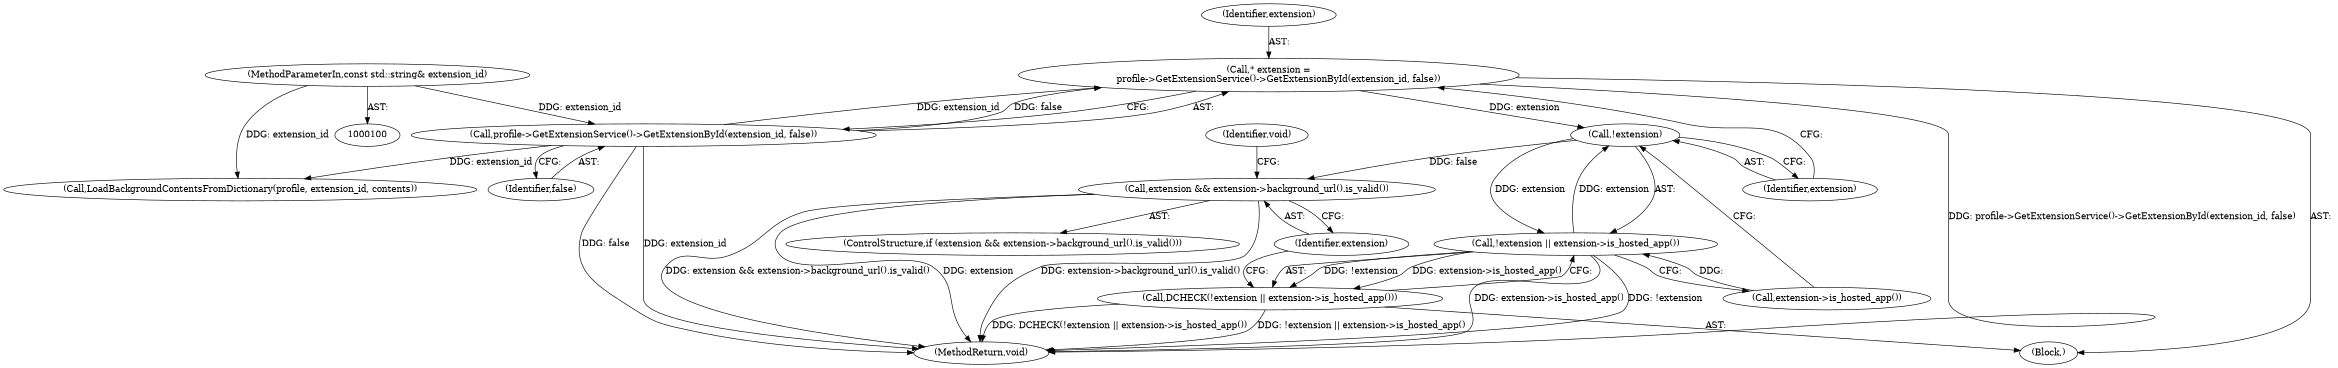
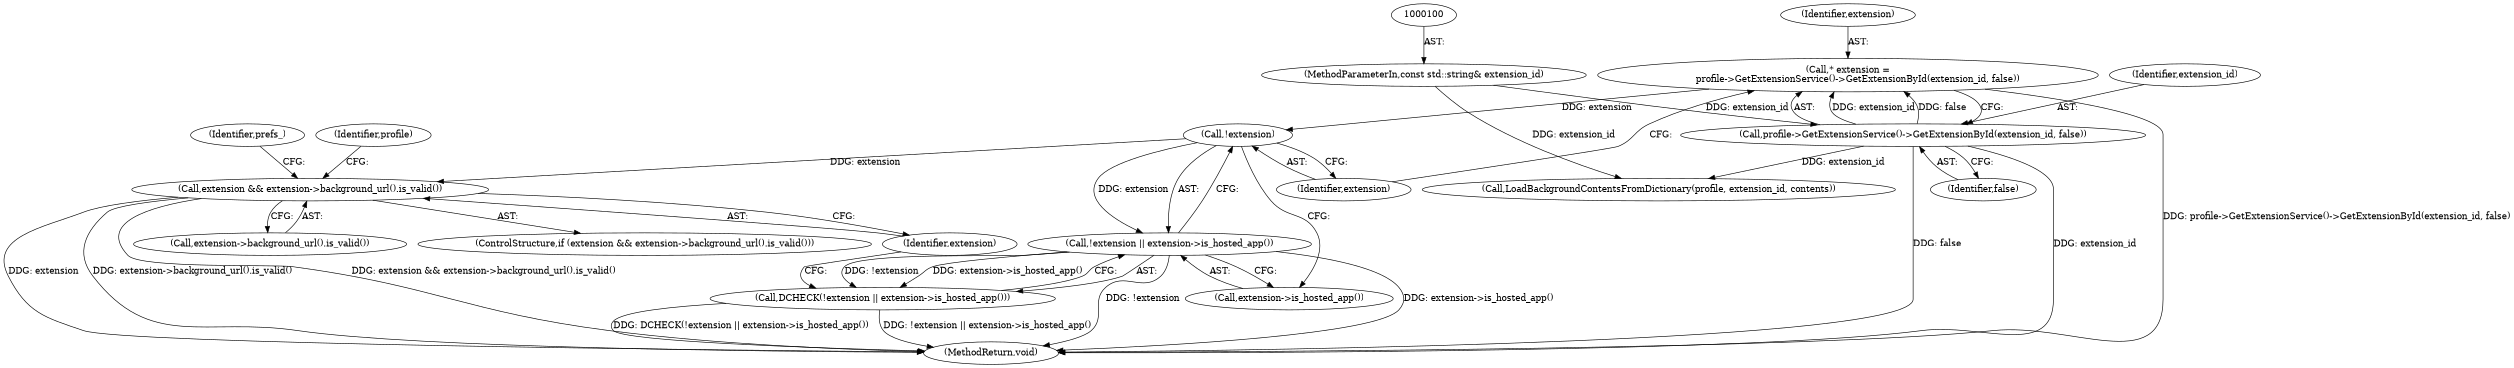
  digraph {
    n1 [label="(Call,* extension =\n       profile->GetExtensionService()->GetExtensionById(extension_id, false))"]
    n2 [label="(Call,profile->GetExtensionService()->GetExtensionById(extension_id, false))"]
    n3 [label="(Call,!extension)"]
    n4 [label="(MethodReturn,void)"]
-   n5 [label="(Block,)"]
    n6 [label="(Call,LoadBackgroundContentsFromDictionary(profile, extension_id, contents))"]
    n7 [label="(Identifier,false)"]
    n8 [label="(Call,!extension || extension->is_hosted_app())"]
    n9 [label="(Call,extension && extension->background_url().is_valid())"]
    n10 [label="(Identifier,extension)"]
    n11 [label="(MethodParameterIn,const std::string& extension_id)"]
    1000100
    n13 [label="(Call,DCHECK(!extension || extension->is_hosted_app()))"]
    n14 [label="(Call,extension->is_hosted_app())"]
    n15 [label="(Identifier,extension)"]
    n16 [label="(ControlStructure,if (extension && extension->background_url().is_valid()))"]
-   n18 [label="(Identifier,void)"]
+   n17 [label="(Call,extension->background_url().is_valid())"]
+   n18 [label="(Identifier,profile)"]
+   n19 [label="(Identifier,extension_id)"]
    n20 [label="(Identifier,extension)"]
+   n21 [label="(Identifier,prefs_)"]
    n1 -> n2 [label="CFG: "]
    n1 -> n3 [label="DDG: extension"]
    n1 -> n4 [label="DDG: profile->GetExtensionService()->GetExtensionById(extension_id, false)"]
-   n1 -> n5 [label="AST: "]
    n2 -> n1 [label="AST: "]
    n2 -> n1 [label="DDG: extension_id"]
    n2 -> n1 [label="DDG: false"]
    n2 -> n4 [label="DDG: extension_id"]
    n2 -> n4 [label="DDG: false"]
    n2 -> n6 [label="DDG: extension_id"]
    n2 -> n7 [label="CFG: "]
    n3 -> n8 [label="AST: "]
    n3 -> n8 [label="DDG: extension"]
-   n3 -> n9 [label="DDG: false"]
+   n3 -> n9 [label="DDG: extension"]
    n3 -> n10 [label="CFG: "]
    n7 -> n2 [label="AST: "]
-   n8 -> n3 [label="DDG: extension"]
+   n8 -> n3 [label="CFG: "]
    n8 -> n4 [label="DDG: extension->is_hosted_app()"]
    n8 -> n4 [label="DDG: !extension"]
    n8 -> n13 [label="AST: "]
    n8 -> n13 [label="DDG: !extension"]
    n8 -> n13 [label="DDG: extension->is_hosted_app()"]
    n8 -> n14 [label="CFG: "]
    n9 -> n4 [label="DDG: extension"]
    n9 -> n4 [label="DDG: extension->background_url().is_valid()"]
    n9 -> n4 [label="DDG: extension && extension->background_url().is_valid()"]
    n9 -> n15 [label="CFG: "]
    n9 -> n16 [label="AST: "]
+   n9 -> n17 [label="CFG: "]
    n10 -> n1 [label="CFG: "]
    n10 -> n3 [label="AST: "]
    n11 -> n2 [label="DDG: extension_id"]
    n11 -> n6 [label="DDG: extension_id"]
-   n11 -> 1000100 [label="AST: "]
+   1000100 -> n11 [label="AST: "]
    n13 -> n4 [label="DDG: DCHECK(!extension || extension->is_hosted_app())"]
    n13 -> n4 [label="DDG: !extension || extension->is_hosted_app()"]
-   n13 -> n5 [label="AST: "]
    n13 -> n8 [label="CFG: "]
-   n14 -> n3 [label="CFG: "]
-   n14 -> n8 [label="DDG: "]
+   n3 -> n14 [label="CFG: "]
+   n14 -> n8 [label="AST: "]
    n15 -> n9 [label="AST: "]
    n15 -> n13 [label="CFG: "]
+   n17 -> n9 [label="AST: "]
    n18 -> n9 [label="CFG: "]
+   n19 -> n2 [label="AST: "]
    n20 -> n1 [label="AST: "]
+   n21 -> n9 [label="CFG: "]
  }
